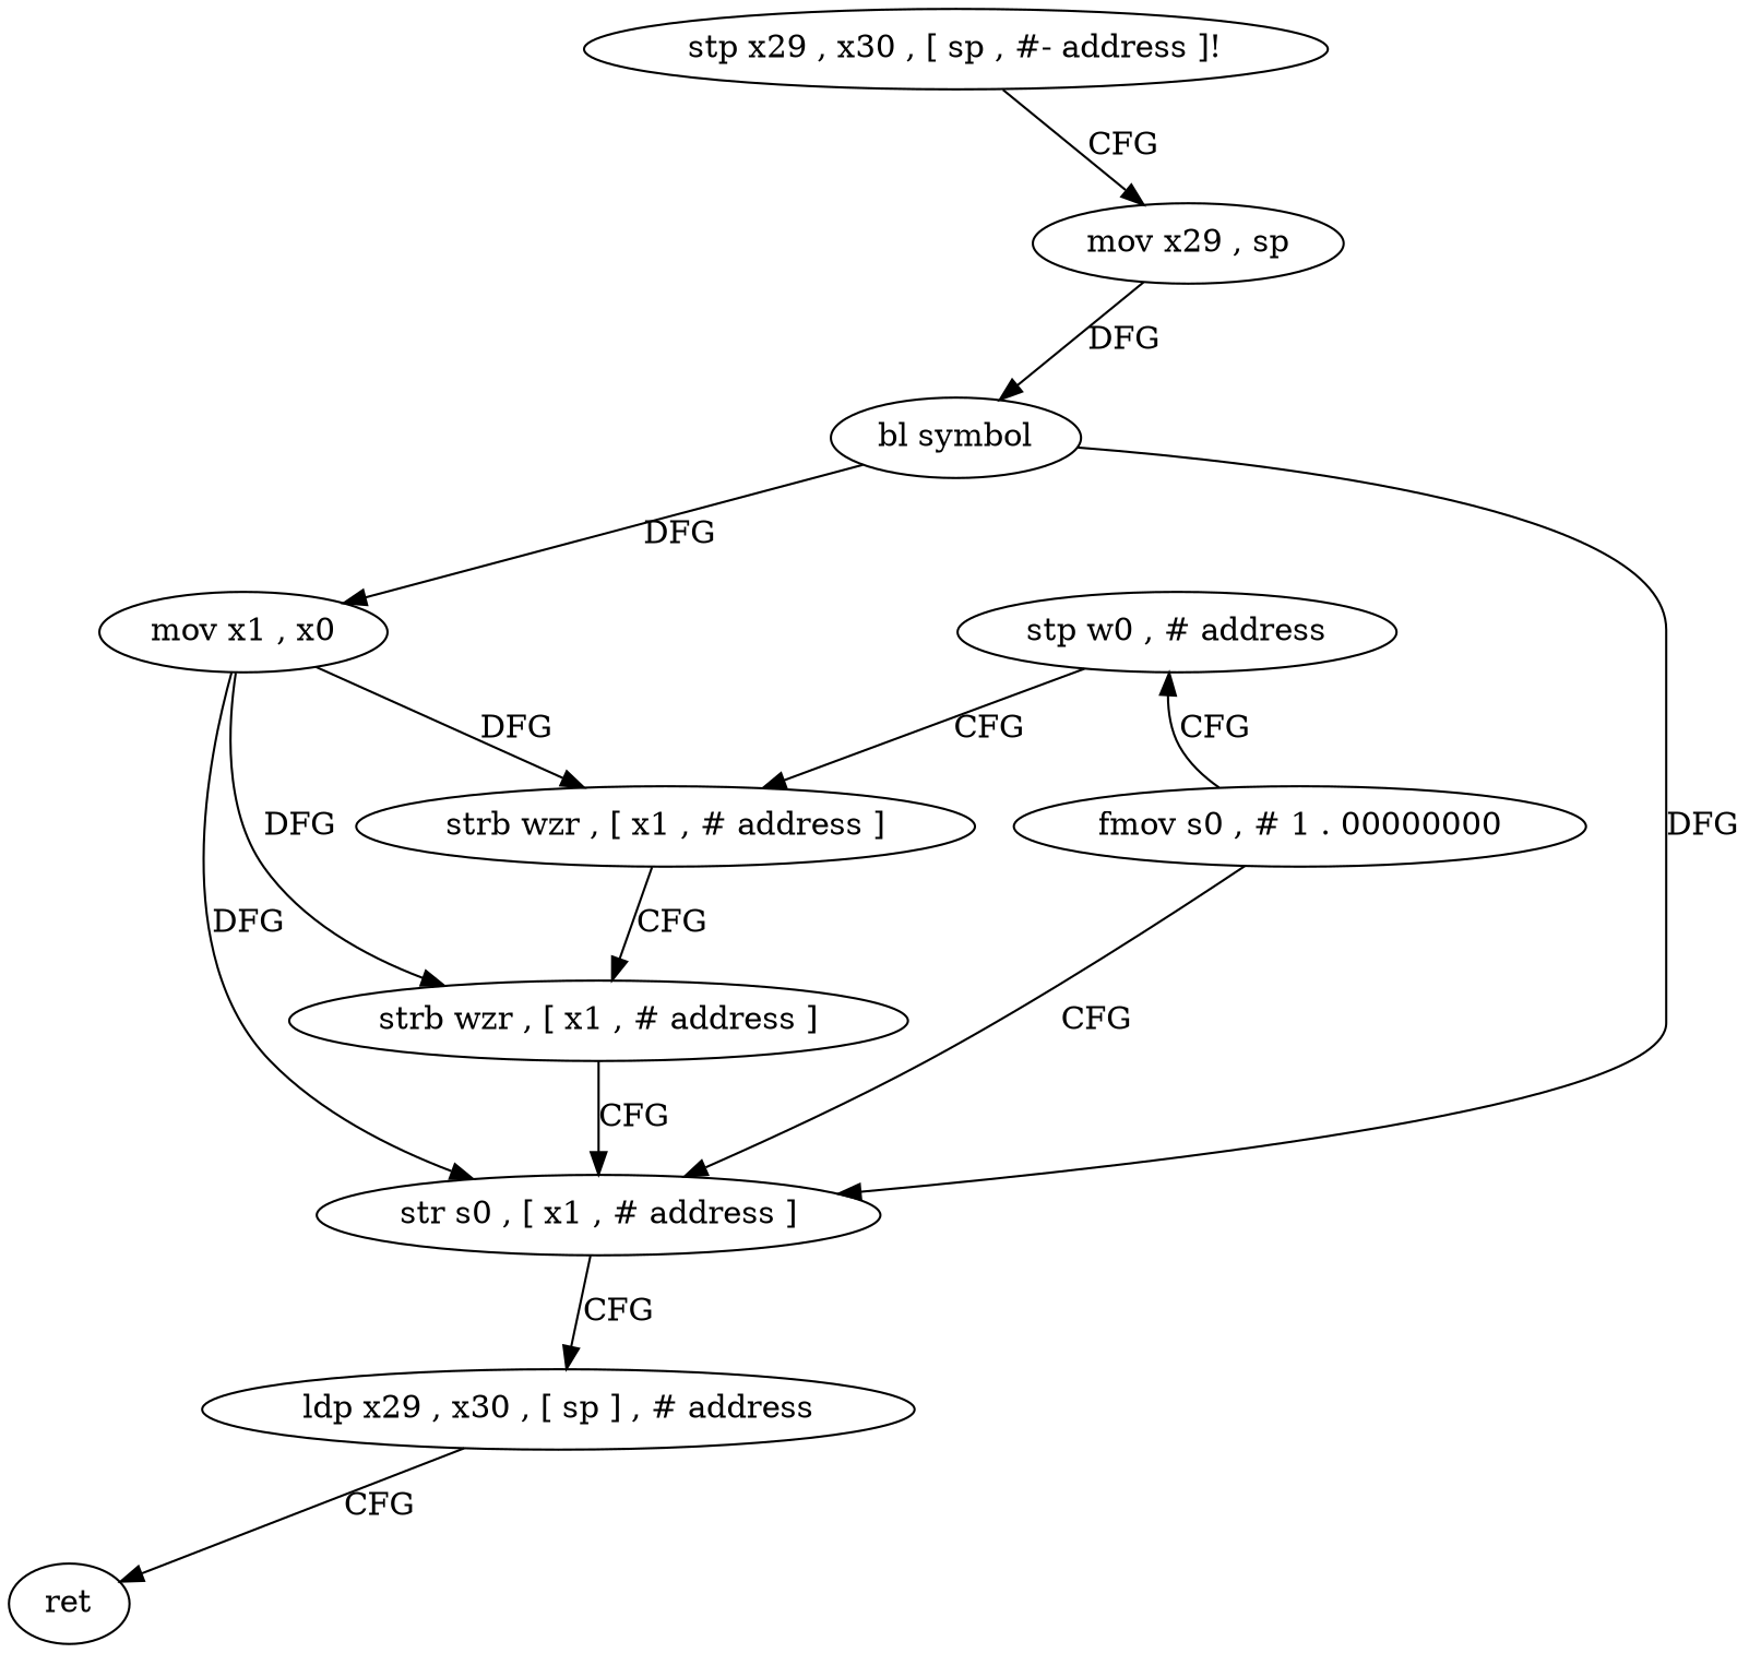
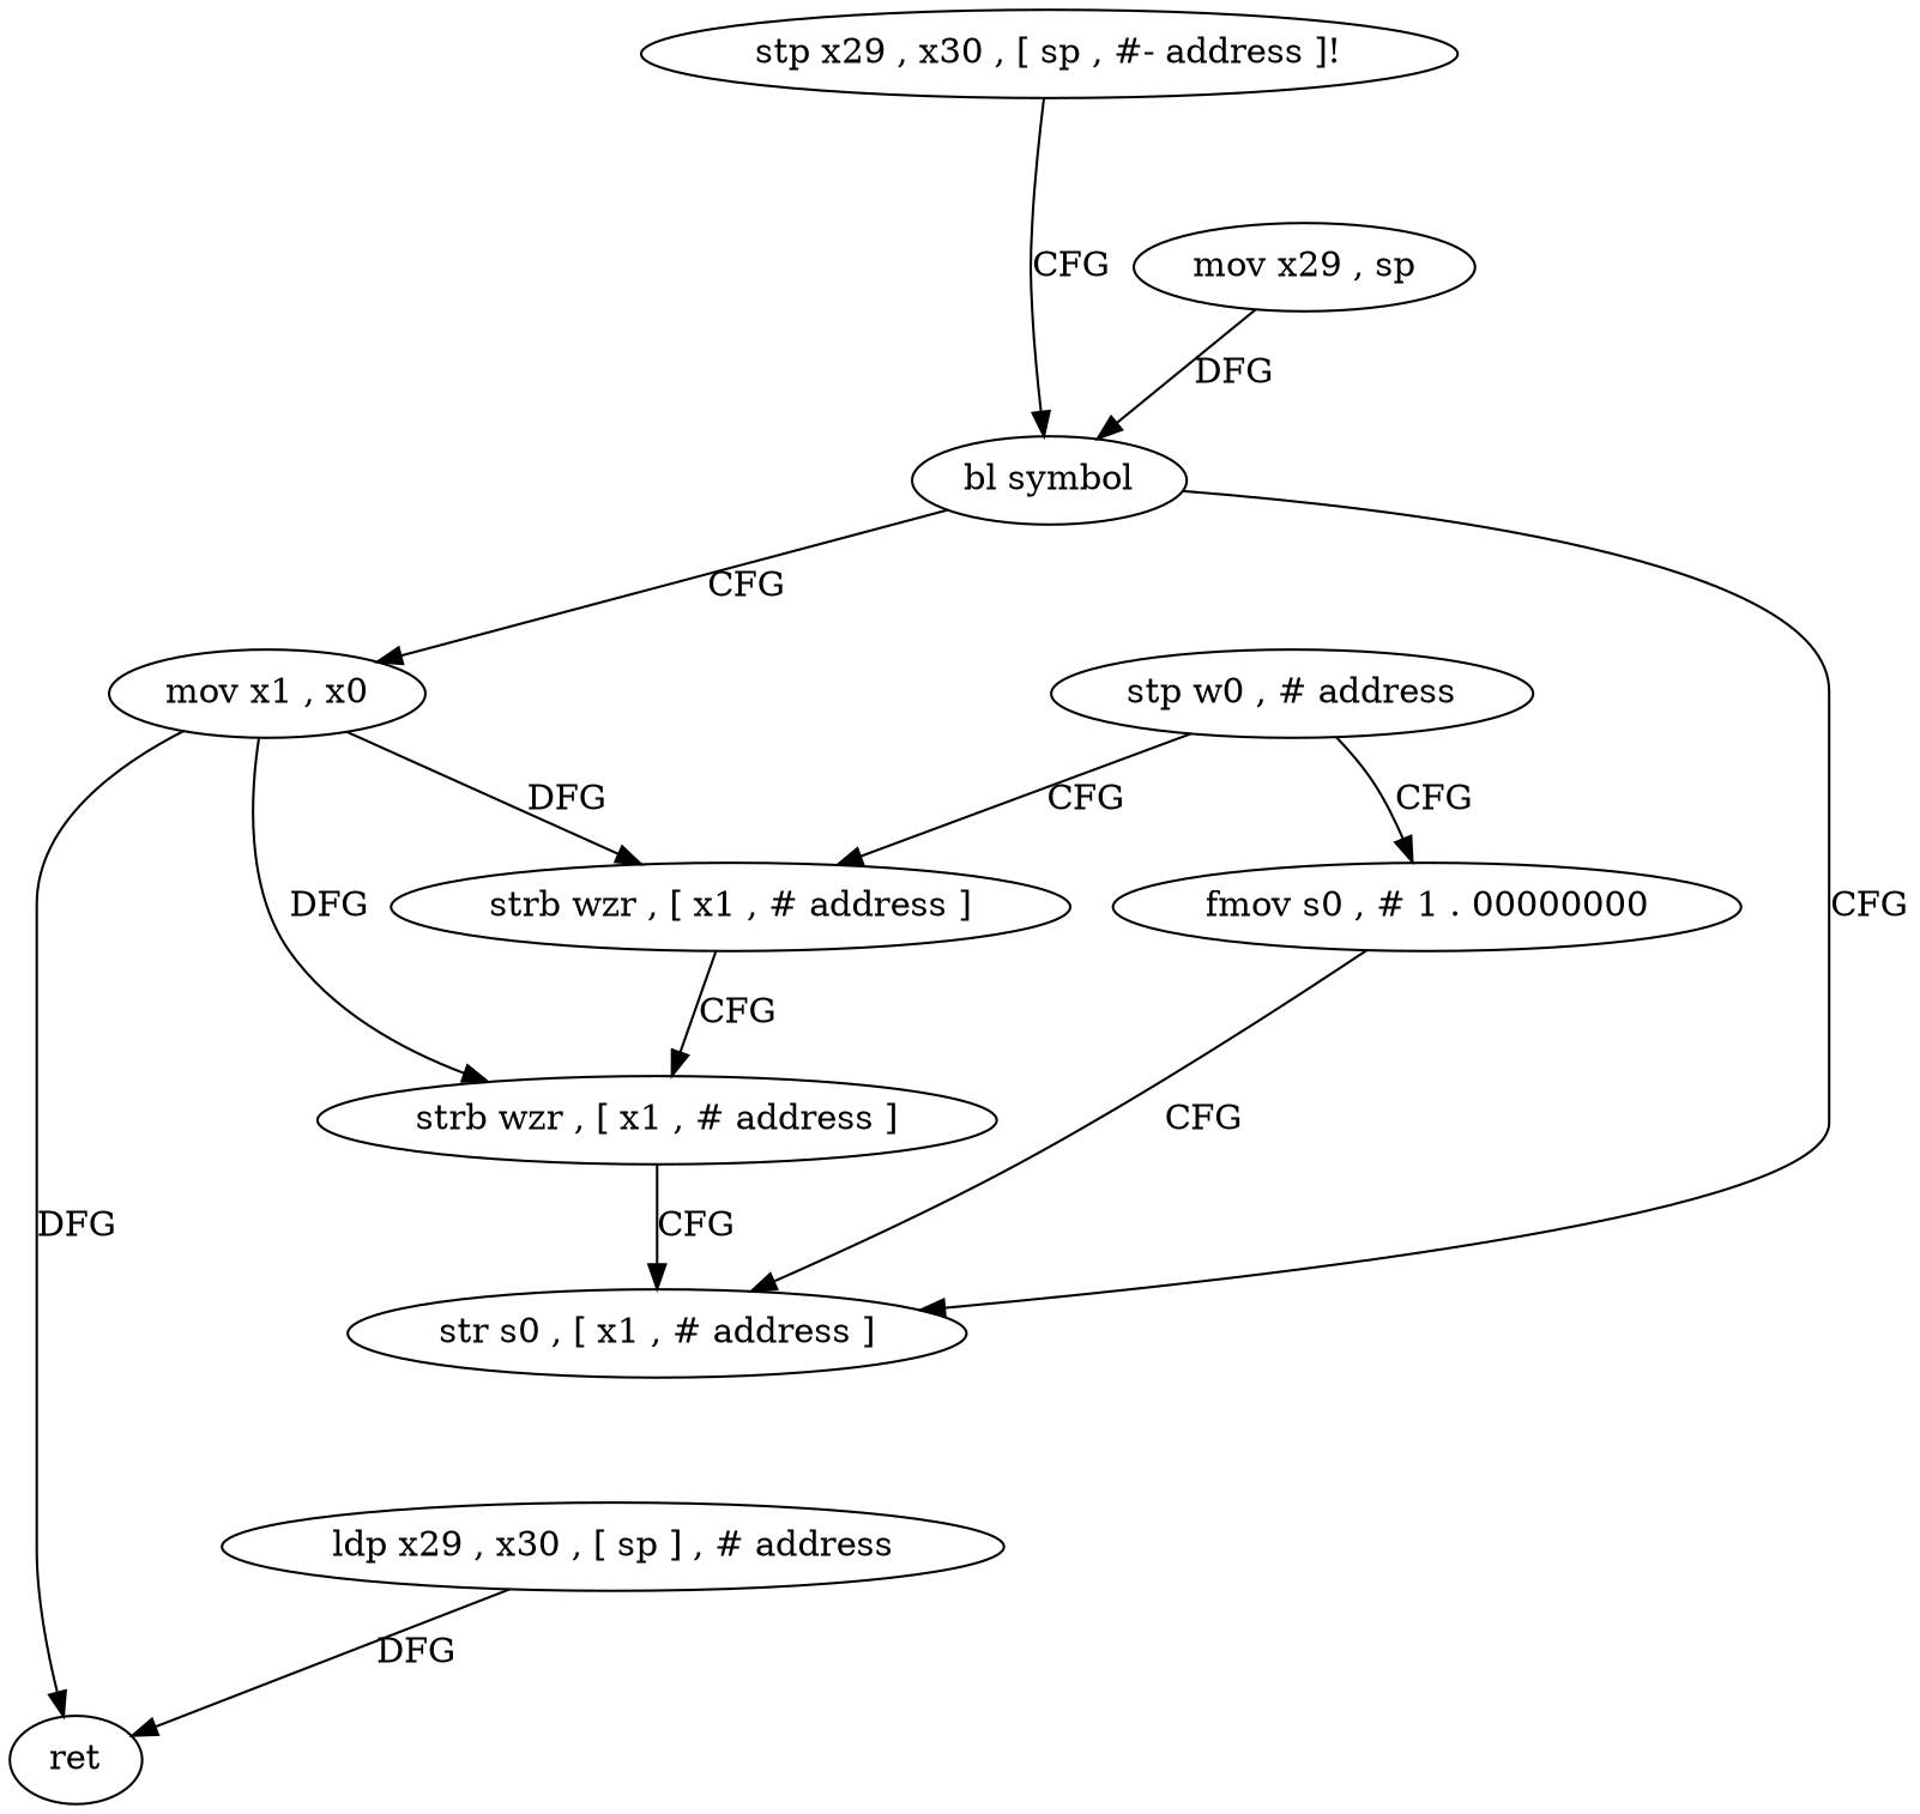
  digraph {
    n1 [label="stp x29 , x30 , [ sp , #- address ]!"]
    n2 [label="mov x29 , sp"]
    n3 [label="bl symbol"]
    n4 [label="mov x1 , x0"]
    n5 [label="str s0 , [ x1 , # address ]"]
    n6 [label="strb wzr , [ x1 , # address ]"]
    n7 [label="strb wzr , [ x1 , # address ]"]
    n8 [label="ldp x29 , x30 , [ sp ] , # address"]
    n9 [label="fmov s0 , # 1 . 00000000"]
    n10 [label="stp w0 , # address"]
    n11 [label=ret]
-   n1 -> n2 [label=CFG]
+   n1 -> n3 [label=CFG]
    n2 -> n3 [label=DFG]
-   n3 -> n4 [label=DFG]
-   n3 -> n5 [label=DFG]
-   n4 -> n5 [label=DFG]
+   n3 -> n4 [label=CFG]
+   n3 -> n5 [label=CFG]
+   n4 -> n11 [label=DFG]
    n4 -> n6 [label=DFG]
    n4 -> n7 [label=DFG]
-   n5 -> n8 [label=CFG]
    n6 -> n7 [label=CFG]
    n7 -> n5 [label=CFG]
-   n8 -> n11 [label=CFG]
+   n8 -> n11 [label=DFG]
    n9 -> n5 [label=CFG]
-   n9 -> n10 [label=CFG]
+   n10 -> n9 [label=CFG]
    n10 -> n6 [label=CFG]
  }
